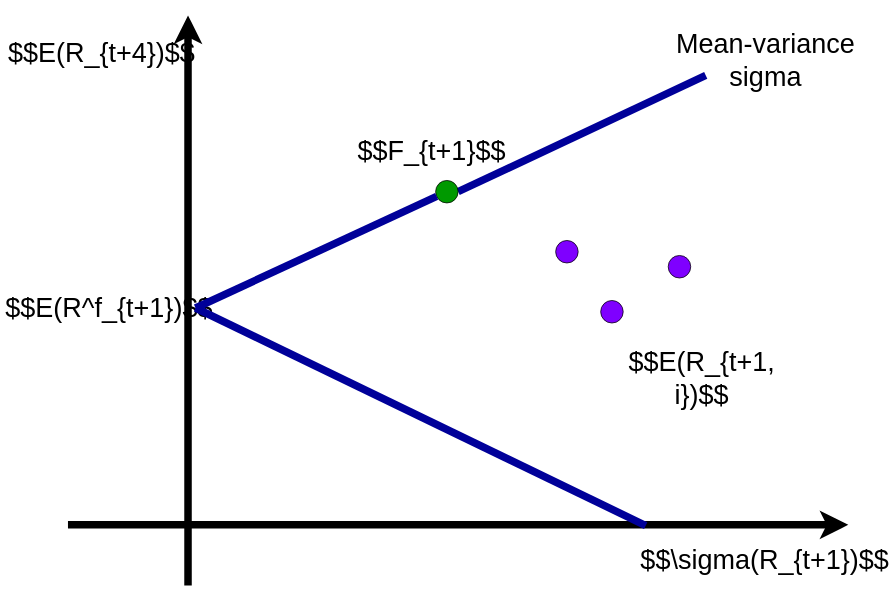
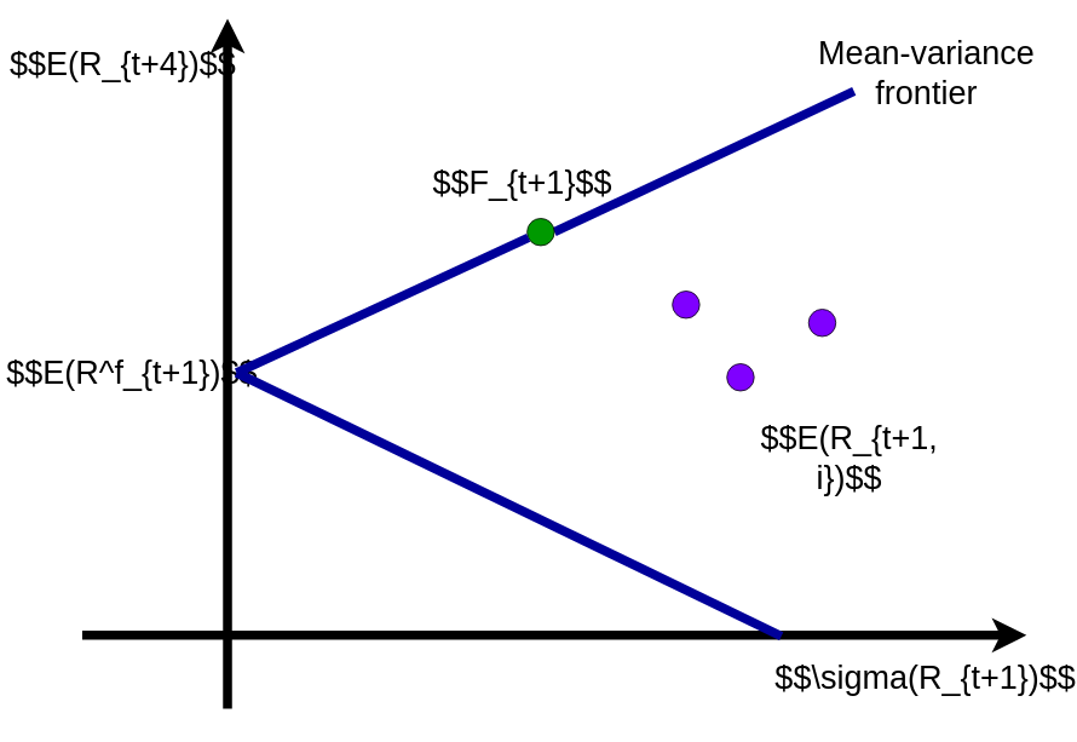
  <mxCell id="0" />
  <mxCell id="1" parent="0" />
  <mxCell id="2" value="" style="endArrow=classic;html=1;rounded=0;strokeWidth=10;" parent="1" edge="1"><mxGeometry width="50" height="50" relative="1" as="geometry"><mxPoint x="250" y="780" as="sourcePoint" /><mxPoint x="250" y="20" as="targetPoint" /></mxGeometry></mxCell>
  <mxCell id="3" value="" style="endArrow=classic;html=1;rounded=0;strokeWidth=10;" parent="1" edge="1"><mxGeometry width="50" height="50" relative="1" as="geometry"><mxPoint x="90" y="699" as="sourcePoint" /><mxPoint x="1130" y="699" as="targetPoint" /></mxGeometry></mxCell>
  <mxCell id="4" value="$$E(R_{t+4})$$" style="text;html=1;strokeColor=none;fillColor=none;align=center;verticalAlign=middle;whiteSpace=wrap;rounded=0;fontSize=36;" parent="1" vertex="1"><mxGeometry x="20" y="20" width="230" height="100" as="geometry" /></mxCell>
  <mxCell id="5" value="$$E(R^f_{t+1})$$" style="text;html=1;strokeColor=none;fillColor=none;align=center;verticalAlign=middle;whiteSpace=wrap;rounded=0;fontSize=36;" parent="1" vertex="1"><mxGeometry x="30" y="360" width="230" height="100" as="geometry" /></mxCell>
  <mxCell id="6" value="" style="endArrow=none;html=1;rounded=0;fontSize=36;strokeWidth=10;exitX=1;exitY=0.5;exitDx=0;exitDy=0;fontColor=#000099;strokeColor=#000099;startArrow=none;" parent="1" source="8" edge="1"><mxGeometry width="50" height="50" relative="1" as="geometry"><mxPoint x="490" y="320" as="sourcePoint" /><mxPoint x="940" y="100" as="targetPoint" /></mxGeometry></mxCell>
  <mxCell id="7" value="" style="endArrow=none;html=1;rounded=0;fontSize=36;strokeWidth=10;exitX=1;exitY=0.5;exitDx=0;exitDy=0;strokeColor=#000099;" parent="1" source="5" edge="1"><mxGeometry width="50" height="50" relative="1" as="geometry"><mxPoint x="500" y="490" as="sourcePoint" /><mxPoint x="860" y="700" as="targetPoint" /></mxGeometry></mxCell>
  <mxCell id="8" value="" style="ellipse;whiteSpace=wrap;html=1;fontSize=36;fontColor=#000099;fillColor=#009900;" parent="1" vertex="1"><mxGeometry x="580" y="240" width="30" height="30" as="geometry" /></mxCell>
  <mxCell id="9" value="" style="endArrow=none;html=1;rounded=0;fontSize=36;strokeWidth=10;exitX=1;exitY=0.5;exitDx=0;exitDy=0;fontColor=#000099;strokeColor=#000099;" parent="1" source="5" target="8" edge="1"><mxGeometry width="50" height="50" relative="1" as="geometry"><mxPoint x="260" y="410" as="sourcePoint" /><mxPoint x="940" y="100" as="targetPoint" /></mxGeometry></mxCell>
  <mxCell id="10" value="$$F_{t+1}$$" style="text;html=1;strokeColor=none;fillColor=none;align=center;verticalAlign=middle;whiteSpace=wrap;rounded=0;fontSize=36;" parent="1" vertex="1"><mxGeometry x="460" y="150" width="230" height="100" as="geometry" /></mxCell>
- <mxCell id="11" value="Mean-variance sigma" style="text;html=1;strokeColor=none;fillColor=none;align=center;verticalAlign=middle;whiteSpace=wrap;rounded=0;fontSize=36;" parent="1" vertex="1"><mxGeometry x="890" y="30" width="260" height="100" as="geometry" /></mxCell>
+ <mxCell id="11" value="Mean-variance frontier" style="text;html=1;strokeColor=none;fillColor=none;align=center;verticalAlign=middle;whiteSpace=wrap;rounded=0;fontSize=36;" parent="1" vertex="1"><mxGeometry x="890" y="30" width="260" height="100" as="geometry" /></mxCell>
  <mxCell id="12" value="$$\sigma(R_{t+1})$$" style="text;html=1;strokeColor=none;fillColor=none;align=center;verticalAlign=middle;whiteSpace=wrap;rounded=0;fontSize=36;" parent="1" vertex="1"><mxGeometry x="904" y="695" width="230" height="100" as="geometry" /></mxCell>
  <mxCell id="13" value="" style="ellipse;whiteSpace=wrap;html=1;fontSize=36;fontColor=#000099;fillColor=#7F00FF;" parent="1" vertex="1"><mxGeometry x="800" y="400" width="30" height="30" as="geometry" /></mxCell>
  <mxCell id="14" value="$$E(R_{t+1, i})$$" style="text;html=1;strokeColor=none;fillColor=none;align=center;verticalAlign=middle;whiteSpace=wrap;rounded=0;fontSize=36;" parent="1" vertex="1"><mxGeometry x="820" y="454" width="230" height="100" as="geometry" /></mxCell>
  <mxCell id="15" value="" style="ellipse;whiteSpace=wrap;html=1;fontSize=36;fontColor=#000099;fillColor=#7F00FF;" parent="1" vertex="1"><mxGeometry x="890" y="340" width="30" height="30" as="geometry" /></mxCell>
  <mxCell id="16" value="" style="ellipse;whiteSpace=wrap;html=1;fontSize=36;fontColor=#000099;fillColor=#7F00FF;" parent="1" vertex="1"><mxGeometry x="740" y="320" width="30" height="30" as="geometry" /></mxCell>
